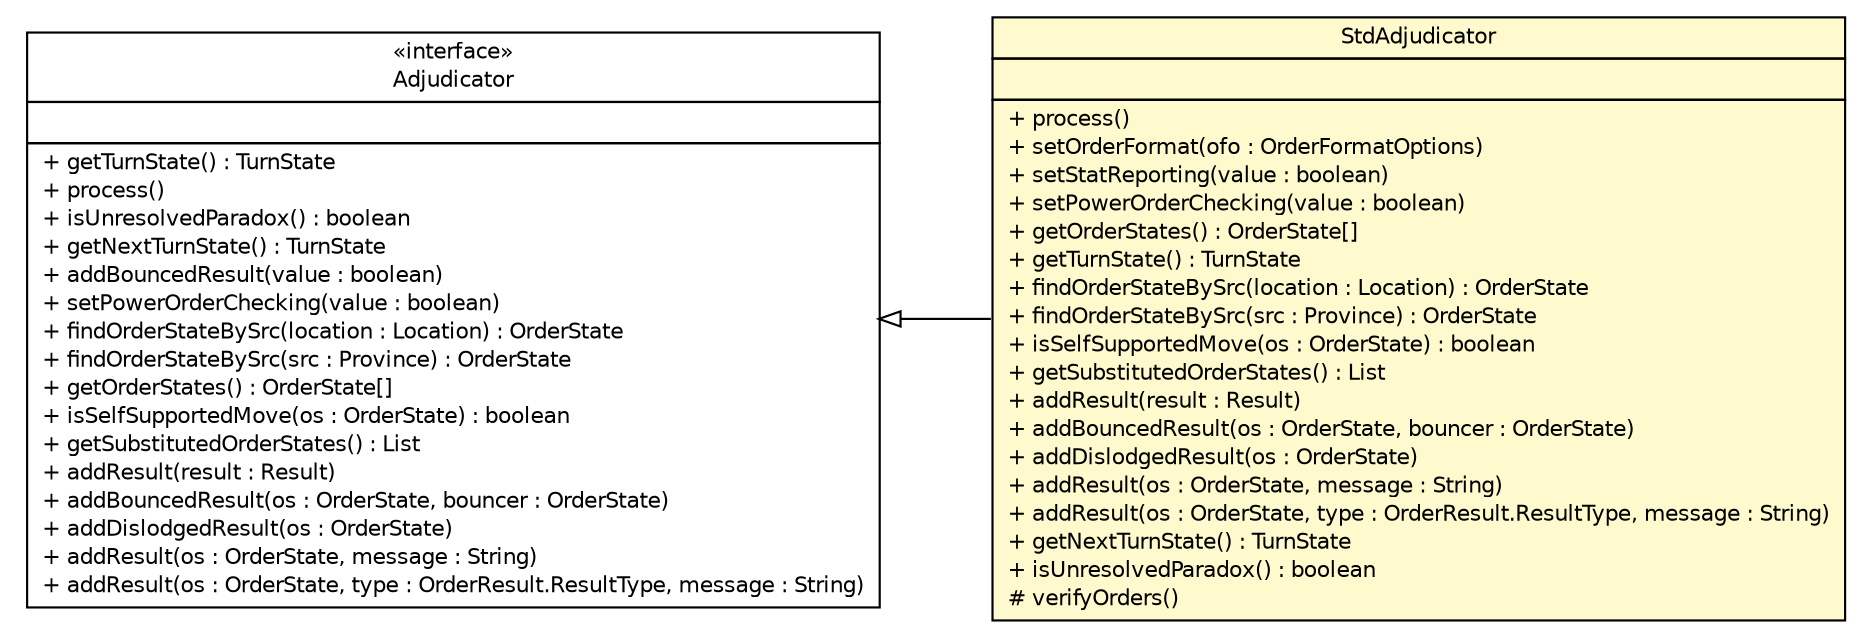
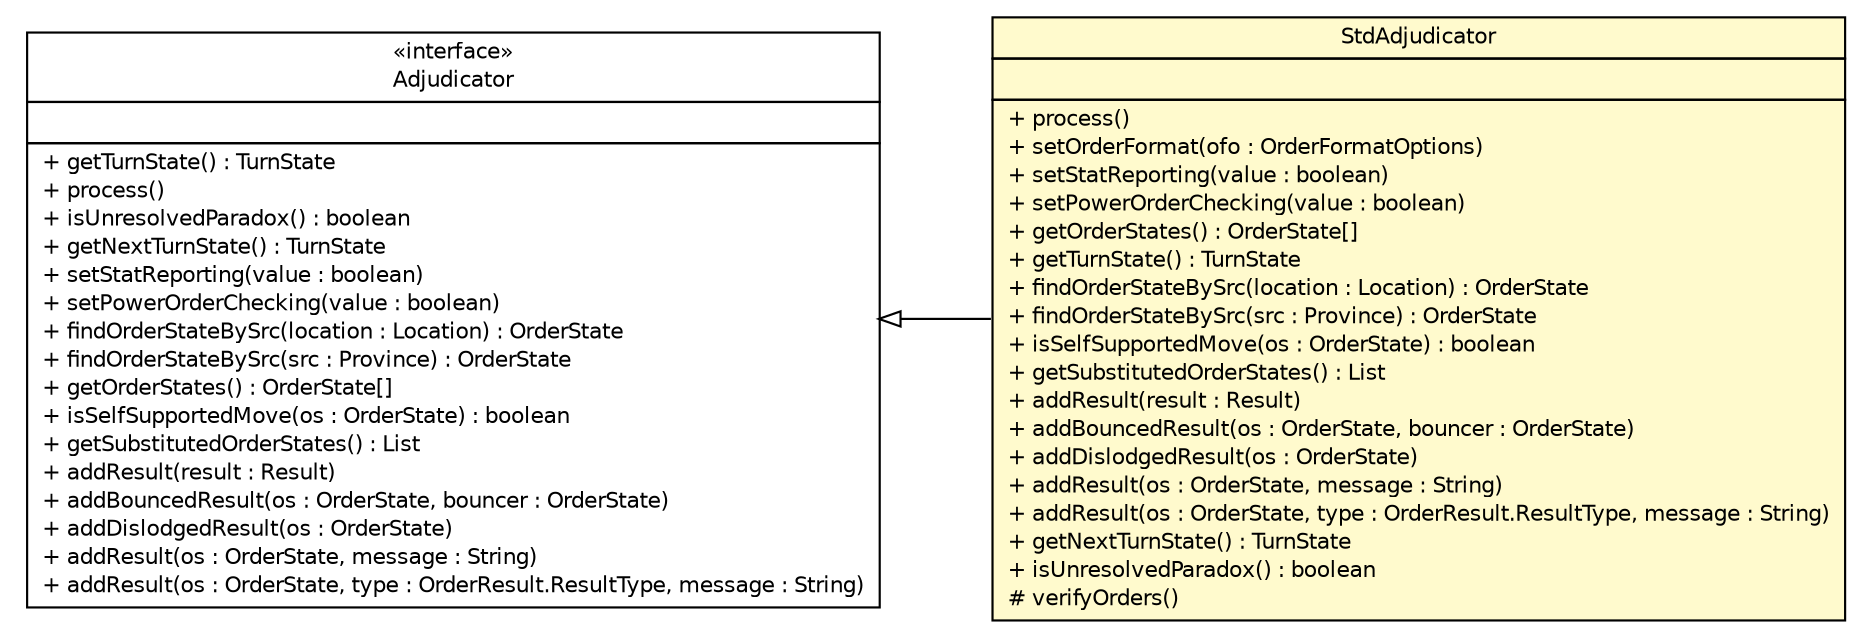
  digraph {
    nodesep=0.25
    ranksep=0.5
    rankdir=LR
    node [fontcolor=black fontname=Helvetica fontsize=10.0 shape=plaintext]
-   n1 [label=<<table title="dip.process.Adjudicator" border="0" cellborder="1" cellspacing="0" cellpadding="2" port="p" href="./Adjudicator.html"> 		<tr><td><table border="0" cellspacing="0" cellpadding="1"> <tr><td align="center" balign="center"> &#171;interface&#187; </td></tr> <tr><td align="center" balign="center"> Adjudicator </td></tr> 		</table></td></tr> 		<tr><td><table border="0" cellspacing="0" cellpadding="1"> <tr><td align="left" balign="left">  </td></tr> 		</table></td></tr> 		<tr><td><table border="0" cellspacing="0" cellpadding="1"> <tr><td align="left" balign="left"> + getTurnState() : TurnState </td></tr> <tr><td align="left" balign="left"> + process() </td></tr> <tr><td align="left" balign="left"> + isUnresolvedParadox() : boolean </td></tr> <tr><td align="left" balign="left"> + getNextTurnState() : TurnState </td></tr> <tr><td align="left" balign="left"> + addBouncedResult(value : boolean) </td></tr> <tr><td align="left" balign="left"> + setPowerOrderChecking(value : boolean) </td></tr> <tr><td align="left" balign="left"> + findOrderStateBySrc(location : Location) : OrderState </td></tr> <tr><td align="left" balign="left"> + findOrderStateBySrc(src : Province) : OrderState </td></tr> <tr><td align="left" balign="left"> + getOrderStates() : OrderState[] </td></tr> <tr><td align="left" balign="left"> + isSelfSupportedMove(os : OrderState) : boolean </td></tr> <tr><td align="left" balign="left"> + getSubstitutedOrderStates() : List </td></tr> <tr><td align="left" balign="left"> + addResult(result : Result) </td></tr> <tr><td align="left" balign="left"> + addBouncedResult(os : OrderState, bouncer : OrderState) </td></tr> <tr><td align="left" balign="left"> + addDislodgedResult(os : OrderState) </td></tr> <tr><td align="left" balign="left"> + addResult(os : OrderState, message : String) </td></tr> <tr><td align="left" balign="left"> + addResult(os : OrderState, type : OrderResult.ResultType, message : String) </td></tr> 		</table></td></tr> 		</table>>]
+   n1 [label=<<table title="dip.process.Adjudicator" border="0" cellborder="1" cellspacing="0" cellpadding="2" port="p" href="./Adjudicator.html"> 		<tr><td><table border="0" cellspacing="0" cellpadding="1"> <tr><td align="center" balign="center"> &#171;interface&#187; </td></tr> <tr><td align="center" balign="center"> Adjudicator </td></tr> 		</table></td></tr> 		<tr><td><table border="0" cellspacing="0" cellpadding="1"> <tr><td align="left" balign="left">  </td></tr> 		</table></td></tr> 		<tr><td><table border="0" cellspacing="0" cellpadding="1"> <tr><td align="left" balign="left"> + getTurnState() : TurnState </td></tr> <tr><td align="left" balign="left"> + process() </td></tr> <tr><td align="left" balign="left"> + isUnresolvedParadox() : boolean </td></tr> <tr><td align="left" balign="left"> + getNextTurnState() : TurnState </td></tr> <tr><td align="left" balign="left"> + setStatReporting(value : boolean) </td></tr> <tr><td align="left" balign="left"> + setPowerOrderChecking(value : boolean) </td></tr> <tr><td align="left" balign="left"> + findOrderStateBySrc(location : Location) : OrderState </td></tr> <tr><td align="left" balign="left"> + findOrderStateBySrc(src : Province) : OrderState </td></tr> <tr><td align="left" balign="left"> + getOrderStates() : OrderState[] </td></tr> <tr><td align="left" balign="left"> + isSelfSupportedMove(os : OrderState) : boolean </td></tr> <tr><td align="left" balign="left"> + getSubstitutedOrderStates() : List </td></tr> <tr><td align="left" balign="left"> + addResult(result : Result) </td></tr> <tr><td align="left" balign="left"> + addBouncedResult(os : OrderState, bouncer : OrderState) </td></tr> <tr><td align="left" balign="left"> + addDislodgedResult(os : OrderState) </td></tr> <tr><td align="left" balign="left"> + addResult(os : OrderState, message : String) </td></tr> <tr><td align="left" balign="left"> + addResult(os : OrderState, type : OrderResult.ResultType, message : String) </td></tr> 		</table></td></tr> 		</table>>]
    n2 [label=<<table title="dip.process.StdAdjudicator" border="0" cellborder="1" cellspacing="0" cellpadding="2" port="p" bgcolor="lemonChiffon" href="./StdAdjudicator.html"> 		<tr><td><table border="0" cellspacing="0" cellpadding="1"> <tr><td align="center" balign="center"> StdAdjudicator </td></tr> 		</table></td></tr> 		<tr><td><table border="0" cellspacing="0" cellpadding="1"> <tr><td align="left" balign="left">  </td></tr> 		</table></td></tr> 		<tr><td><table border="0" cellspacing="0" cellpadding="1"> <tr><td align="left" balign="left"> + process() </td></tr> <tr><td align="left" balign="left"> + setOrderFormat(ofo : OrderFormatOptions) </td></tr> <tr><td align="left" balign="left"> + setStatReporting(value : boolean) </td></tr> <tr><td align="left" balign="left"> + setPowerOrderChecking(value : boolean) </td></tr> <tr><td align="left" balign="left"> + getOrderStates() : OrderState[] </td></tr> <tr><td align="left" balign="left"> + getTurnState() : TurnState </td></tr> <tr><td align="left" balign="left"> + findOrderStateBySrc(location : Location) : OrderState </td></tr> <tr><td align="left" balign="left"> + findOrderStateBySrc(src : Province) : OrderState </td></tr> <tr><td align="left" balign="left"> + isSelfSupportedMove(os : OrderState) : boolean </td></tr> <tr><td align="left" balign="left"> + getSubstitutedOrderStates() : List </td></tr> <tr><td align="left" balign="left"> + addResult(result : Result) </td></tr> <tr><td align="left" balign="left"> + addBouncedResult(os : OrderState, bouncer : OrderState) </td></tr> <tr><td align="left" balign="left"> + addDislodgedResult(os : OrderState) </td></tr> <tr><td align="left" balign="left"> + addResult(os : OrderState, message : String) </td></tr> <tr><td align="left" balign="left"> + addResult(os : OrderState, type : OrderResult.ResultType, message : String) </td></tr> <tr><td align="left" balign="left"> + getNextTurnState() : TurnState </td></tr> <tr><td align="left" balign="left"> + isUnresolvedParadox() : boolean </td></tr> <tr><td align="left" balign="left"> # verifyOrders() </td></tr> 		</table></td></tr> 		</table>>]
    n1 -> n2 [arrowtail=empty dir=back fontname=Helvetica fontsize=10 headport=p labelfontname=Helvetica labelfontsize=10 style=solid tailport=p]
  }
